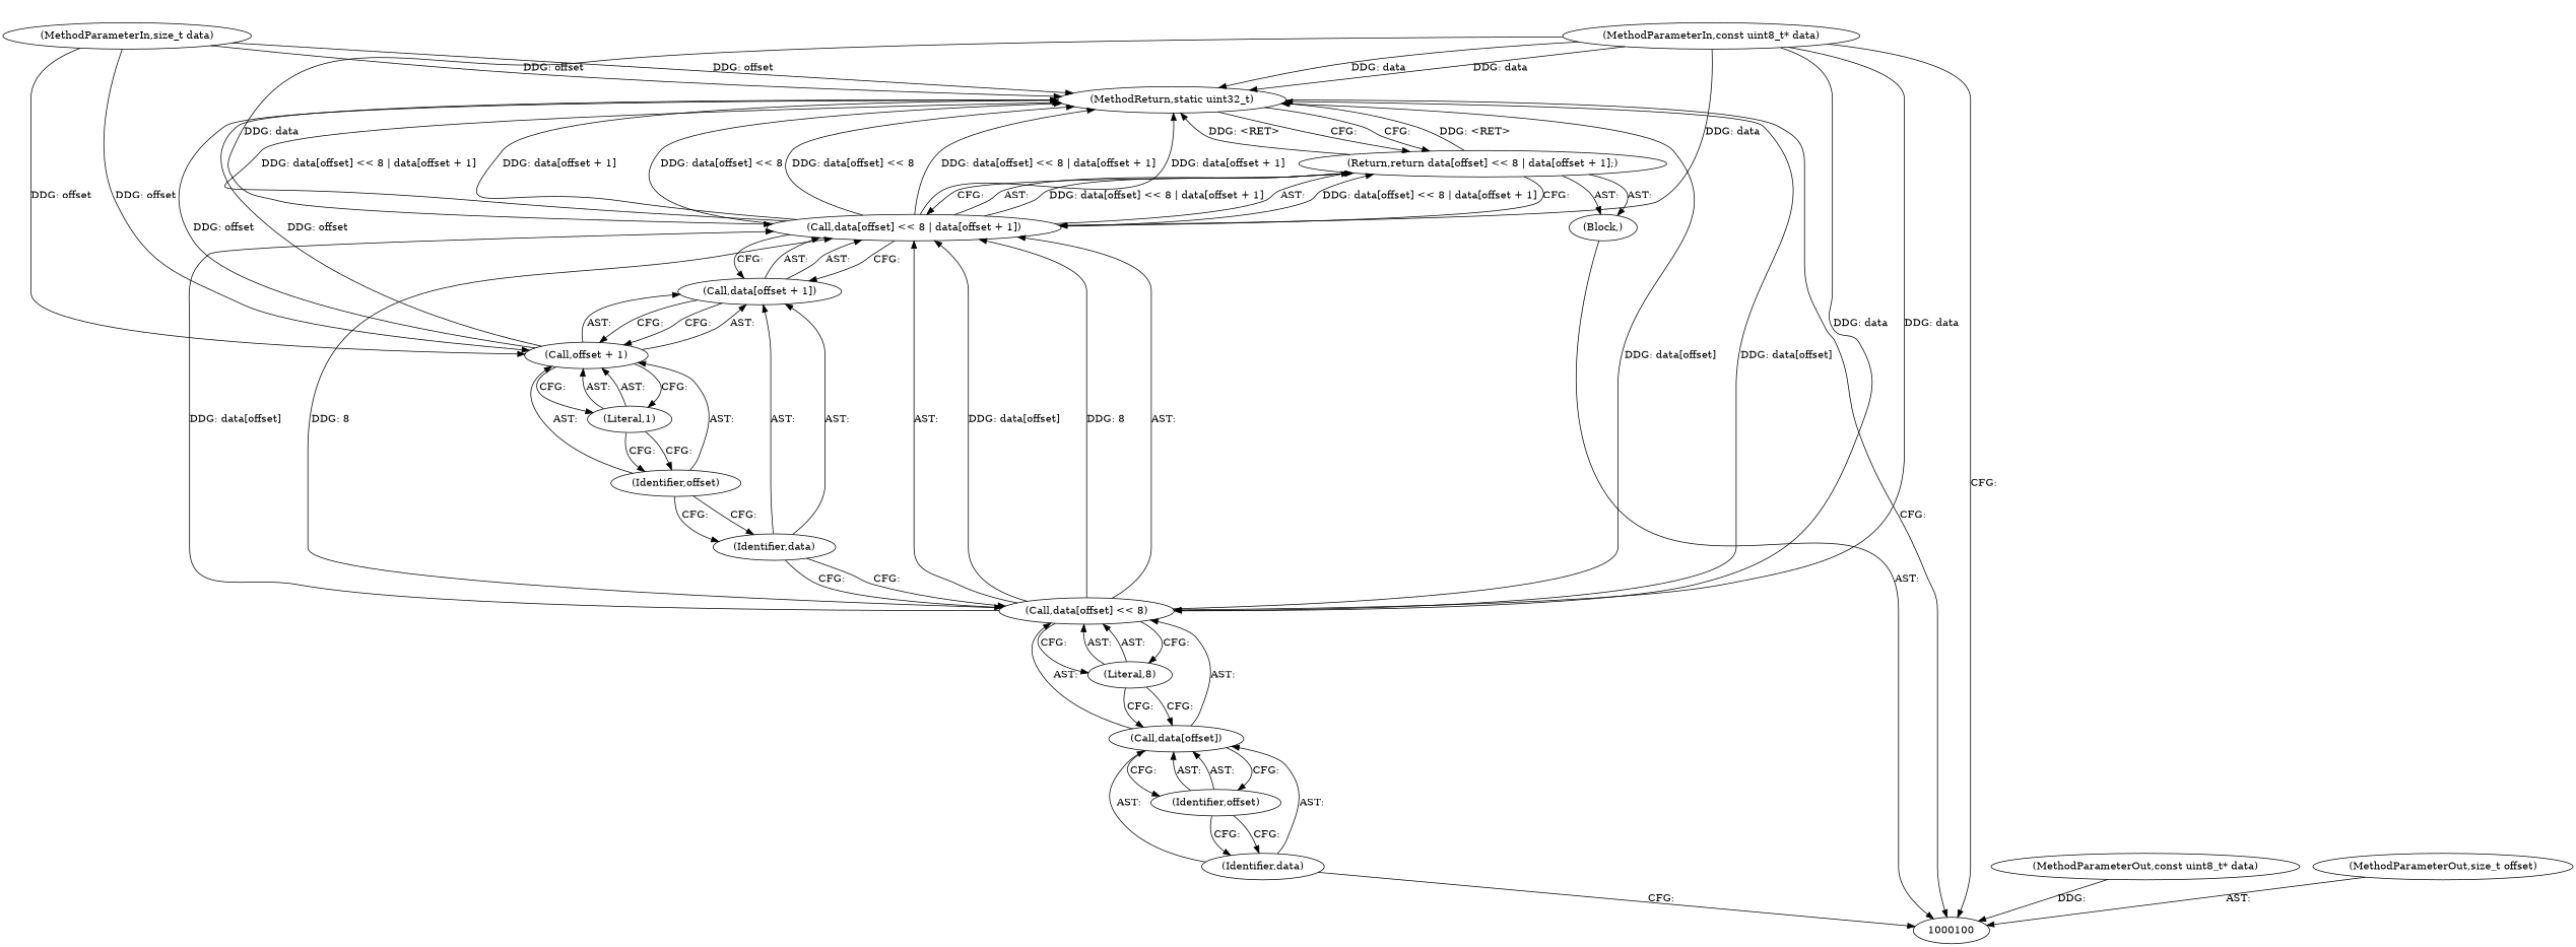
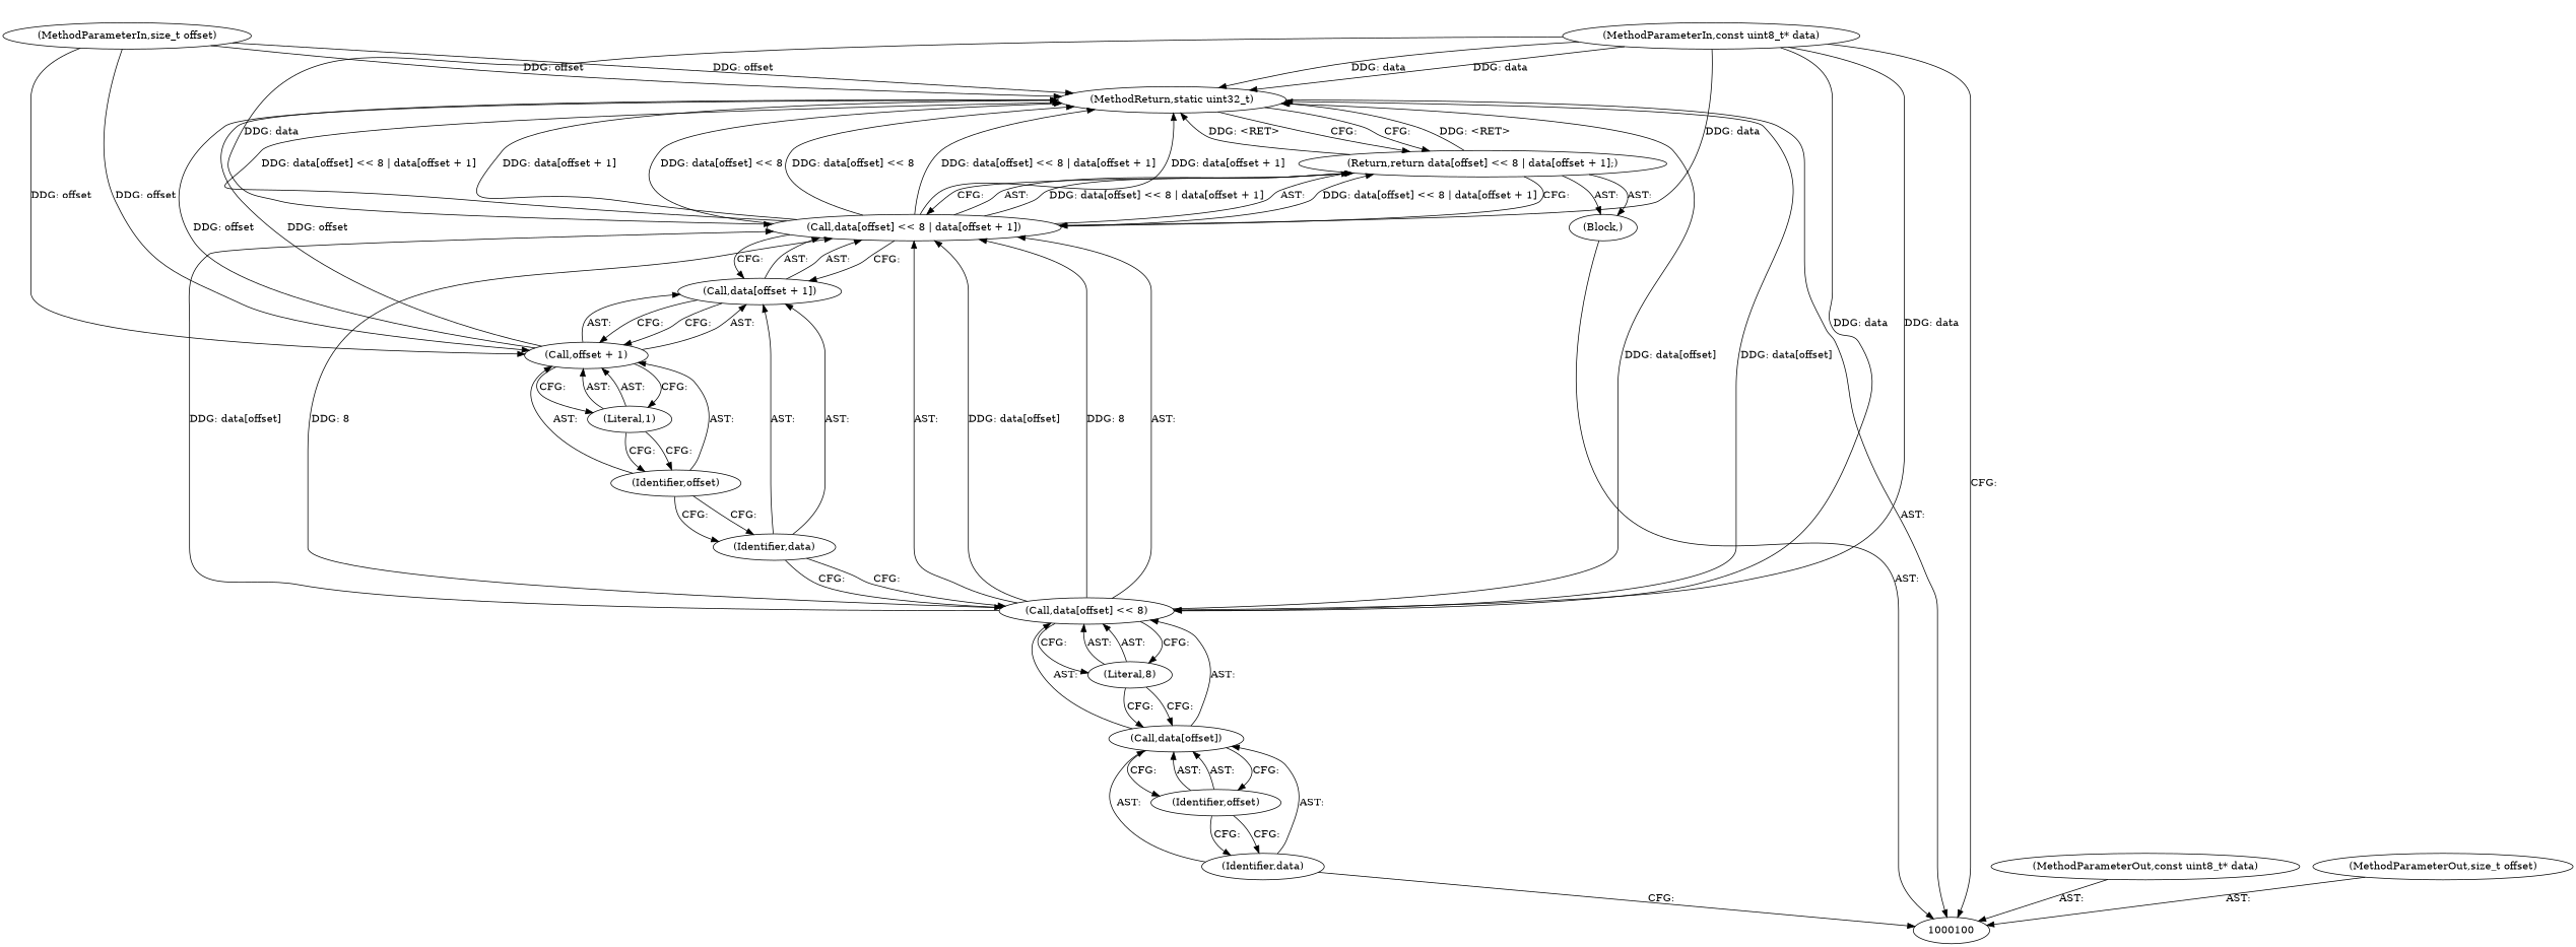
  digraph {
    n1 [label="(MethodReturn,static uint32_t)"]
    n2 [label="(Return,return data[offset] << 8 | data[offset + 1];)"]
    1000100
    n4 [label="(Call,data[offset] << 8 | data[offset + 1])"]
    n5 [label="(Block,)"]
    n6 [label="(MethodParameterIn,const uint8_t* data)"]
    n7 [label="(Call,data[offset] << 8)"]
    n8 [label="(Call,data[offset + 1])"]
    n9 [label="(Literal,8)"]
    n10 [label="(MethodParameterOut,const uint8_t* data)"]
-   n11 [label="(MethodParameterIn,size_t data)"]
+   n11 [label="(MethodParameterIn,size_t offset)"]
    n12 [label="(Call,offset + 1)"]
    n13 [label="(Literal,1)"]
    n14 [label="(MethodParameterOut,size_t offset)"]
    n15 [label="(Call,data[offset])"]
    n16 [label="(Identifier,offset)"]
    n17 [label="(Identifier,data)"]
    n18 [label="(Identifier,data)"]
    n19 [label="(Identifier,offset)"]
    n1 -> n2 [label="CFG: "]
    n1 -> n2 [label="CFG: "]
-   n1 -> 1000100 [label="CFG: "]
+   n1 -> 1000100 [label="AST: "]
    n2 -> n1 [label="DDG: <RET>"]
    n2 -> n1 [label="DDG: <RET>"]
    n2 -> n4 [label="CFG: "]
    n2 -> n4 [label="CFG: "]
    n2 -> n5 [label="AST: "]
    n2 -> n5 [label="AST: "]
    n4 -> n1 [label="DDG: data[offset] << 8 | data[offset + 1]"]
    n4 -> n1 [label="DDG: data[offset + 1]"]
    n4 -> n1 [label="DDG: data[offset] << 8"]
    n4 -> n1 [label="DDG: data[offset] << 8 | data[offset + 1]"]
    n4 -> n1 [label="DDG: data[offset + 1]"]
    n4 -> n1 [label="DDG: data[offset] << 8"]
    n4 -> n2 [label="AST: "]
    n4 -> n2 [label="DDG: data[offset] << 8 | data[offset + 1]"]
    n4 -> n2 [label="AST: "]
    n4 -> n2 [label="DDG: data[offset] << 8 | data[offset + 1]"]
    n4 -> n8 [label="CFG: "]
    n4 -> n8 [label="CFG: "]
    n5 -> 1000100 [label="AST: "]
    n6 -> n1 [label="DDG: data"]
    n6 -> n1 [label="DDG: data"]
    n6 -> 1000100 [label="CFG: "]
    n6 -> n4 [label="DDG: data"]
    n6 -> n4 [label="DDG: data"]
    n6 -> n7 [label="DDG: data"]
    n6 -> n7 [label="DDG: data"]
    n7 -> n1 [label="DDG: data[offset]"]
    n7 -> n1 [label="DDG: data[offset]"]
    n7 -> n4 [label="AST: "]
    n7 -> n4 [label="DDG: data[offset]"]
    n7 -> n4 [label="DDG: 8"]
    n7 -> n4 [label="AST: "]
    n7 -> n4 [label="DDG: data[offset]"]
    n7 -> n4 [label="DDG: 8"]
    n7 -> n9 [label="CFG: "]
    n7 -> n9 [label="CFG: "]
    n8 -> n4 [label="AST: "]
    n8 -> n4 [label="AST: "]
    n8 -> n12 [label="CFG: "]
    n8 -> n12 [label="CFG: "]
    n9 -> n7 [label="AST: "]
    n9 -> n7 [label="AST: "]
    n9 -> n15 [label="CFG: "]
    n9 -> n15 [label="CFG: "]
-   n10 -> 1000100 [label="DDG: "]
+   n10 -> 1000100 [label="AST: "]
    n11 -> n1 [label="DDG: offset"]
    n11 -> n1 [label="DDG: offset"]
    n11 -> n12 [label="DDG: offset"]
    n11 -> n12 [label="DDG: offset"]
    n12 -> n1 [label="DDG: offset"]
    n12 -> n1 [label="DDG: offset"]
    n12 -> n8 [label="AST: "]
    n12 -> n8 [label="AST: "]
    n12 -> n13 [label="CFG: "]
    n12 -> n13 [label="CFG: "]
    n13 -> n12 [label="AST: "]
    n13 -> n12 [label="AST: "]
    n13 -> n19 [label="CFG: "]
    n13 -> n19 [label="CFG: "]
    n14 -> 1000100 [label="AST: "]
    n15 -> n7 [label="AST: "]
    n15 -> n7 [label="AST: "]
    n15 -> n16 [label="CFG: "]
    n15 -> n16 [label="CFG: "]
    n16 -> n15 [label="AST: "]
    n16 -> n15 [label="AST: "]
    n16 -> n17 [label="CFG: "]
    n16 -> n17 [label="CFG: "]
    n17 -> 1000100 [label="CFG: "]
    n17 -> n15 [label="AST: "]
    n17 -> n15 [label="AST: "]
    n18 -> n7 [label="CFG: "]
    n18 -> n7 [label="CFG: "]
    n18 -> n8 [label="AST: "]
    n18 -> n8 [label="AST: "]
    n19 -> n12 [label="AST: "]
    n19 -> n12 [label="AST: "]
    n19 -> n18 [label="CFG: "]
    n19 -> n18 [label="CFG: "]
  }
